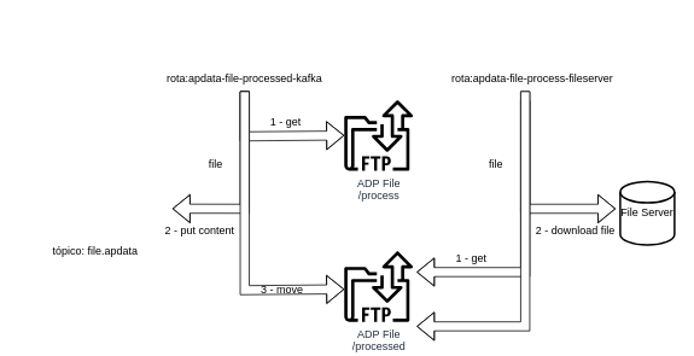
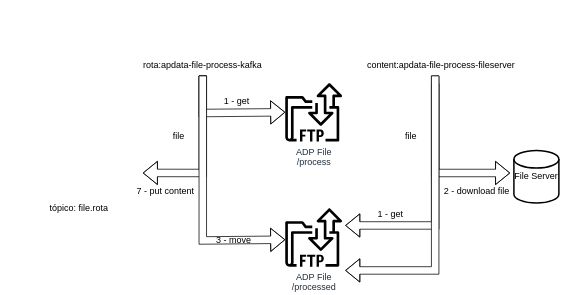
  <mxCell id="0" />
  <mxCell id="1" parent="0" />
  <mxCell id="2" value="&lt;div&gt;ADP File&lt;/div&gt;&lt;div&gt;/process&lt;br&gt;&lt;/div&gt;" style="sketch=0;outlineConnect=0;fontColor=#232F3E;gradientColor=none;fillColor=#000000;strokeColor=none;dashed=0;verticalLabelPosition=bottom;verticalAlign=top;align=center;html=1;fontSize=12;fontStyle=0;aspect=fixed;shape=mxgraph.aws4.transfer_for_ftp_resource;" parent="1" vertex="1"><mxGeometry x="380" y="110" width="76" height="78" as="geometry" /></mxCell>
- <mxCell id="3" value="rota:apdata-file-processed-kafka" style="shape=image;verticalLabelPosition=bottom;labelBackgroundColor=default;verticalAlign=top;aspect=fixed;imageAspect=0;image=https://upload.wikimedia.org/wikipedia/commons/thumb/1/11/Apache_Camel_Logo.svg/1280px-Apache_Camel_Logo.svg.png;" parent="1" vertex="1"><mxGeometry x="180" y="20" width="180" height="52.2" as="geometry" /></mxCell>
- <mxCell id="4" value="tópico: file.apdata" style="shape=image;verticalLabelPosition=bottom;labelBackgroundColor=default;verticalAlign=top;aspect=fixed;imageAspect=0;image=https://www.ovhcloud.com/sites/default/files/styles/text_media_horizontal/public/2021-09/ECX-1909_Hero_Kafka_600x400%402x-1.png;" parent="1" vertex="1"><mxGeometry x="20" y="197" width="170" height="65.75" as="geometry" /></mxCell>
- <mxCell id="5" value="rota:apdata-file-process-fileserver" style="shape=image;verticalLabelPosition=bottom;labelBackgroundColor=default;verticalAlign=top;aspect=fixed;imageAspect=0;image=https://upload.wikimedia.org/wikipedia/commons/thumb/1/11/Apache_Camel_Logo.svg/1280px-Apache_Camel_Logo.svg.png;" parent="1" vertex="1"><mxGeometry x="498" y="20" width="180" height="52.2" as="geometry" /></mxCell>
+ <mxCell id="3" value="rota:apdata-file-process-kafka" style="shape=image;verticalLabelPosition=bottom;labelBackgroundColor=default;verticalAlign=top;aspect=fixed;imageAspect=0;image=https://upload.wikimedia.org/wikipedia/commons/thumb/1/11/Apache_Camel_Logo.svg/1280px-Apache_Camel_Logo.svg.png;" parent="1" vertex="1"><mxGeometry x="180" y="20" width="180" height="52.2" as="geometry" /></mxCell>
+ <mxCell id="4" value="tópico: file.rota" style="shape=image;verticalLabelPosition=bottom;labelBackgroundColor=default;verticalAlign=top;aspect=fixed;imageAspect=0;image=https://www.ovhcloud.com/sites/default/files/styles/text_media_horizontal/public/2021-09/ECX-1909_Hero_Kafka_600x400%402x-1.png;" parent="1" vertex="1"><mxGeometry x="20" y="197" width="170" height="65.75" as="geometry" /></mxCell>
+ <mxCell id="5" value="content:apdata-file-process-fileserver" style="shape=image;verticalLabelPosition=bottom;labelBackgroundColor=default;verticalAlign=top;aspect=fixed;imageAspect=0;image=https://upload.wikimedia.org/wikipedia/commons/thumb/1/11/Apache_Camel_Logo.svg/1280px-Apache_Camel_Logo.svg.png;" parent="1" vertex="1"><mxGeometry x="498" y="20" width="180" height="52.2" as="geometry" /></mxCell>
  <mxCell id="6" value="" style="shape=flexArrow;endArrow=classic;html=1;rounded=0;" parent="1" edge="1"><mxGeometry width="50" height="50" relative="1" as="geometry"><mxPoint x="270" y="100" as="sourcePoint" /><mxPoint x="380" y="149" as="targetPoint" /><Array as="points"><mxPoint x="270" y="150" /></Array></mxGeometry></mxCell>
  <mxCell id="7" value="" style="shape=flexArrow;endArrow=classic;html=1;rounded=0;" parent="1" target="4" edge="1"><mxGeometry width="50" height="50" relative="1" as="geometry"><mxPoint x="270" y="100" as="sourcePoint" /><mxPoint x="388" y="269" as="targetPoint" /><Array as="points"><mxPoint x="270" y="230" /></Array></mxGeometry></mxCell>
  <mxCell id="8" value="&lt;div&gt;ADP File&lt;/div&gt;&lt;div&gt;/processed&lt;br&gt;&lt;/div&gt;" style="sketch=0;outlineConnect=0;fontColor=#232F3E;gradientColor=none;fillColor=#000000;strokeColor=none;dashed=0;verticalLabelPosition=bottom;verticalAlign=top;align=center;html=1;fontSize=12;fontStyle=0;aspect=fixed;shape=mxgraph.aws4.transfer_for_ftp_resource;" parent="1" vertex="1"><mxGeometry x="380" y="277" width="76" height="78" as="geometry" /></mxCell>
  <mxCell id="9" value="" style="shape=flexArrow;endArrow=classic;html=1;rounded=0;fillColor=default;" parent="1" edge="1"><mxGeometry width="50" height="50" relative="1" as="geometry"><mxPoint x="270" y="100" as="sourcePoint" /><mxPoint x="380" y="319" as="targetPoint" /><Array as="points"><mxPoint x="270" y="320" /></Array></mxGeometry></mxCell>
  <mxCell id="10" value="1 - get" style="text;html=1;align=center;verticalAlign=middle;resizable=0;points=[];autosize=1;strokeColor=none;fillColor=none;" parent="1" vertex="1"><mxGeometry x="285" y="120" width="60" height="30" as="geometry" /></mxCell>
- <mxCell id="11" value="2 - put content" style="text;html=1;align=center;verticalAlign=middle;resizable=0;points=[];autosize=1;strokeColor=none;fillColor=none;" parent="1" vertex="1"><mxGeometry x="170" y="240" width="100" height="30" as="geometry" /></mxCell>
+ <mxCell id="11" value="7 - put content" style="text;html=1;align=center;verticalAlign=middle;resizable=0;points=[];autosize=1;strokeColor=none;fillColor=none;" parent="1" vertex="1"><mxGeometry x="170" y="240" width="100" height="30" as="geometry" /></mxCell>
  <mxCell id="12" value="3 - move" style="text;html=1;align=center;verticalAlign=middle;resizable=0;points=[];autosize=1;strokeColor=none;fillColor=none;" parent="1" vertex="1"><mxGeometry x="276" y="305" width="70" height="30" as="geometry" /></mxCell>
  <mxCell id="13" value="file" style="shape=image;verticalLabelPosition=bottom;labelBackgroundColor=default;verticalAlign=top;aspect=fixed;imageAspect=0;image=https://images.freeimages.com/fic/images/icons/1579/devine/256/file.png;" parent="1" vertex="1"><mxGeometry x="220" y="131" width="36" height="36" as="geometry" /></mxCell>
  <mxCell id="14" value="1 - get" style="text;html=1;align=center;verticalAlign=middle;resizable=0;points=[];autosize=1;strokeColor=none;fillColor=none;" parent="1" vertex="1"><mxGeometry x="490" y="270" width="60" height="30" as="geometry" /></mxCell>
  <mxCell id="15" value="" style="shape=flexArrow;endArrow=classic;html=1;rounded=0;" parent="1" edge="1"><mxGeometry width="50" height="50" relative="1" as="geometry"><mxPoint x="580" y="110" as="sourcePoint" /><mxPoint x="680" y="230" as="targetPoint" /><Array as="points"><mxPoint x="580" y="230" /></Array></mxGeometry></mxCell>
  <mxCell id="16" value="" style="shape=flexArrow;endArrow=classic;html=1;rounded=0;fillColor=default;" parent="1" edge="1"><mxGeometry width="50" height="50" relative="1" as="geometry"><mxPoint x="580" y="100" as="sourcePoint" /><mxPoint x="460" y="300" as="targetPoint" /><Array as="points"><mxPoint x="580" y="300" /></Array></mxGeometry></mxCell>
  <mxCell id="17" value="file" style="shape=image;verticalLabelPosition=bottom;labelBackgroundColor=default;verticalAlign=top;aspect=fixed;imageAspect=0;image=https://images.freeimages.com/fic/images/icons/1579/devine/256/file.png;" parent="1" vertex="1"><mxGeometry x="530" y="131" width="36" height="36" as="geometry" /></mxCell>
  <mxCell id="18" value="" style="shape=flexArrow;endArrow=classic;html=1;rounded=0;fillColor=default;" parent="1" edge="1"><mxGeometry width="50" height="50" relative="1" as="geometry"><mxPoint x="580" y="100" as="sourcePoint" /><mxPoint x="460" y="360" as="targetPoint" /><Array as="points"><mxPoint x="580" y="360" /></Array></mxGeometry></mxCell>
  <mxCell id="19" value="2 - download file" style="text;html=1;align=center;verticalAlign=middle;resizable=0;points=[];autosize=1;strokeColor=none;fillColor=none;" parent="1" vertex="1"><mxGeometry x="580" y="240" width="110" height="30" as="geometry" /></mxCell>
  <mxCell id="20" value="File Server" style="strokeWidth=2;html=1;shape=mxgraph.flowchart.database;whiteSpace=wrap;" parent="1" vertex="1"><mxGeometry x="685" y="200" width="60" height="70" as="geometry" /></mxCell>
